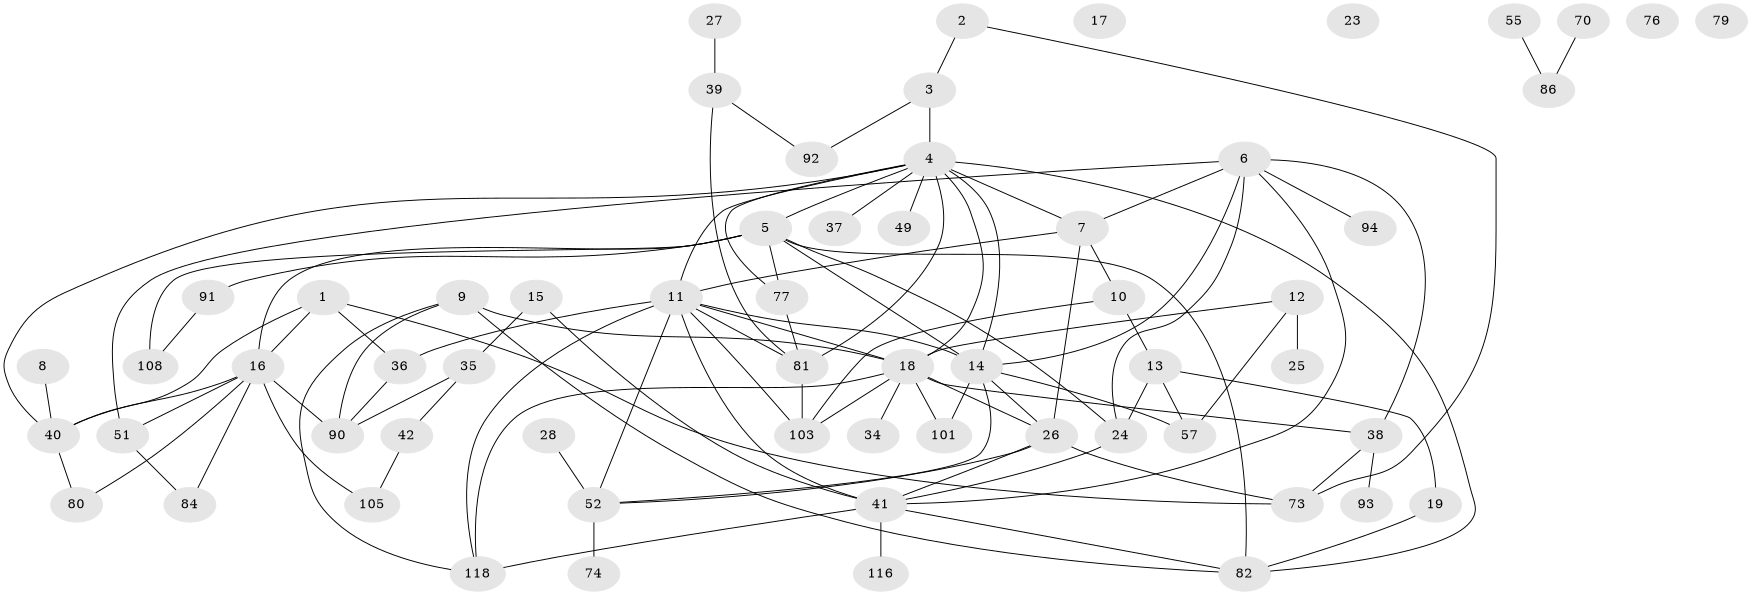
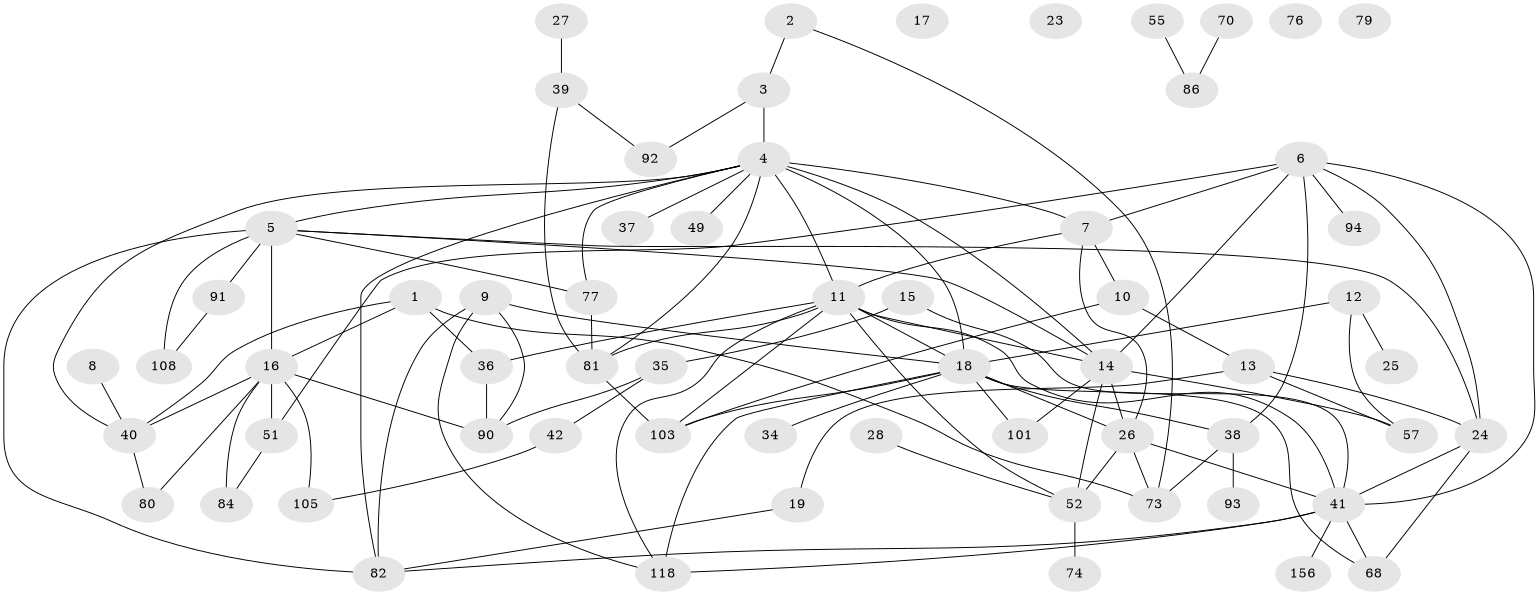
  graph {
    node [color=gray90 style=filled]
    1 [super="+123"]
    16 [super="+45"]
    36 [super="+72"]
    40 [super="+54+50"]
    73
    51 [super="+120"]
    n7 [label=90]
    80
    84
    105
    2 [super="+67"]
    3 [super="+33"]
    4 [super="+106+75+22+29"]
    92
    5 [super="+56+122+95"]
    7 [super="+31"]
    11 [super="+43"]
    14 [super="+21+42"]
    18 [super="+62+63+113+114"]
    37
    49
    77
    81
    82
    24 [super="+119+60"]
    91
    108
    10 [super="+99"]
    26 [super="+98"]
    41 [super="+47+44+46+61"]
    118
    103
    52 [super="+65"]
    57 [super="+58"]
    101
    38 [super="+96+71"]
    34 [super="+107"]
+   68
    6 [super="+30"]
    94
    93
-   116
+   116 [label=156]
    13 [super="+59"]
    8
    9 [super="+64+20"]
    19
    74 [super="+89"]
    12 [super="+102"]
    25
    35 [super="+66"]
    n51 [label=42 super="+90"]
    15
    17
    23 [super="+32"]
    27
    39
    28
    55
    86
    70
    76
    79
    1 -- 16
    1 -- 36
    1 -- 40
    1 -- 73
    16 -- 40
    16 -- 51
    16 -- n7
    16 -- 80
    16 -- 84
    16 -- 105
    36 -- n7
    40 -- 80
    51 -- 84
    2 -- 73
    2 -- 3
    3 -- 4
    3 -- 92
    4 -- 40
    4 -- 5
    4 -- 7
    4 -- 11
    4 -- 14
    4 -- 18 [weight=2]
    4 -- 37
    4 -- 49
    4 -- 77
    4 -- 81
    4 -- 82
    5 -- 16
    5 -- 14
    5 -- 77
    5 -- 82 [weight=2]
    5 -- 24
    5 -- 91
    5 -- 108
    7 -- 11 [weight=2]
    7 -- 10
    7 -- 26
    11 -- 36
    11 -- 14
    11 -- 18
    11 -- 81 [weight=2]
    11 -- 41 [weight=2]
    11 -- 118
    11 -- 103
    11 -- 52
    14 -- 26 [weight=2]
    14 -- 52 [weight=2]
    14 -- 57
    14 -- 101
    18 -- 26
    18 -- 118
    18 -- 103
    18 -- 101
    18 -- 38
    18 -- 34
+   18 -- 68
    77 -- 81
    81 -- 103
    24 -- 41
+   24 -- 68
    91 -- 108
    10 -- 103
    10 -- 13
    26 -- 73
    26 -- 41
    26 -- 52
    41 -- 82
    41 -- 118
+   41 -- 68
    41 -- 116
    52 -- 74
    38 -- 73
    38 -- 93
    6 -- 51
    6 -- 7
    6 -- 14 [weight=2]
    6 -- 24
    6 -- 41
    6 -- 38 [weight=2]
    6 -- 94
    13 -- 24
    13 -- 57
    13 -- 19
    8 -- 40
    9 -- n7
    9 -- 18
    9 -- 82
    9 -- 118
    19 -- 82
    12 -- 18
    12 -- 57
    12 -- 25
    35 -- n7
    35 -- n51
    n51 -- 105
    15 -- 41
    15 -- 35
    27 -- 39
    39 -- 92
    39 -- 81
    28 -- 52
    55 -- 86
    70 -- 86
  }
